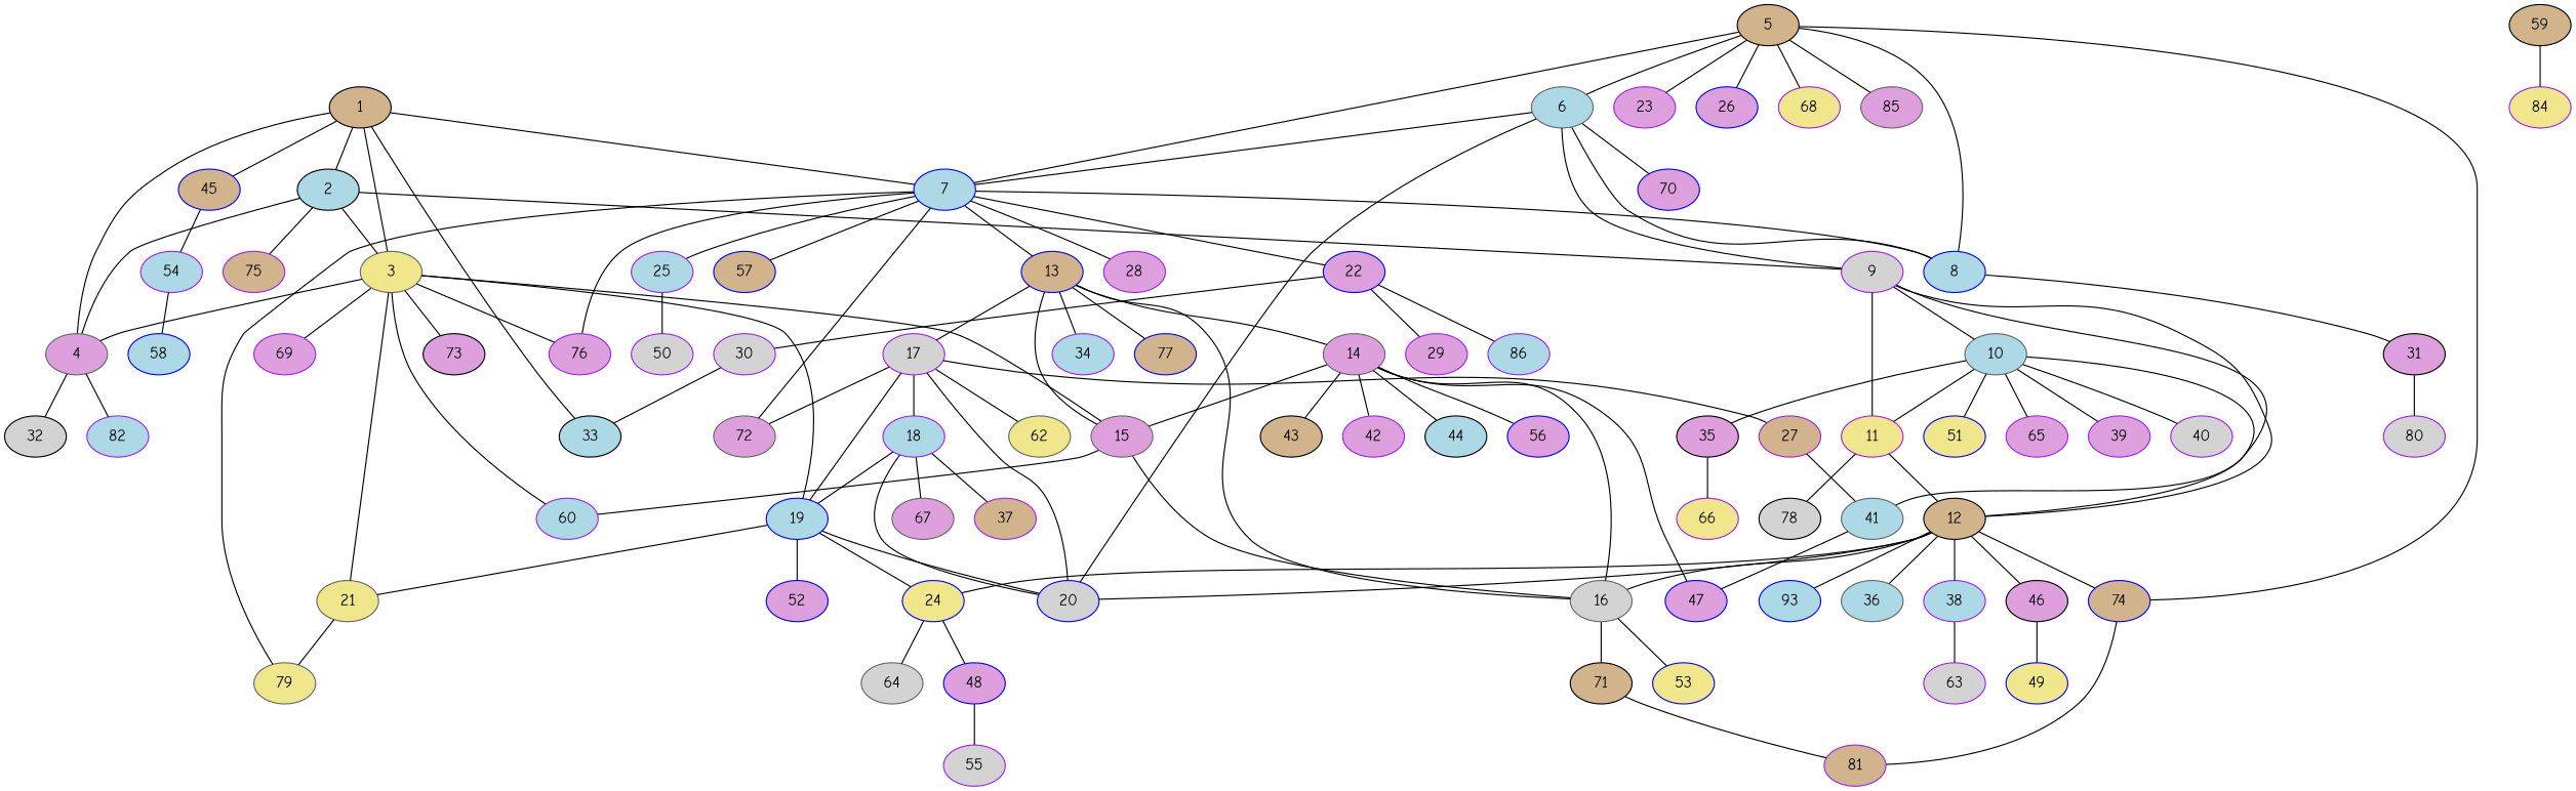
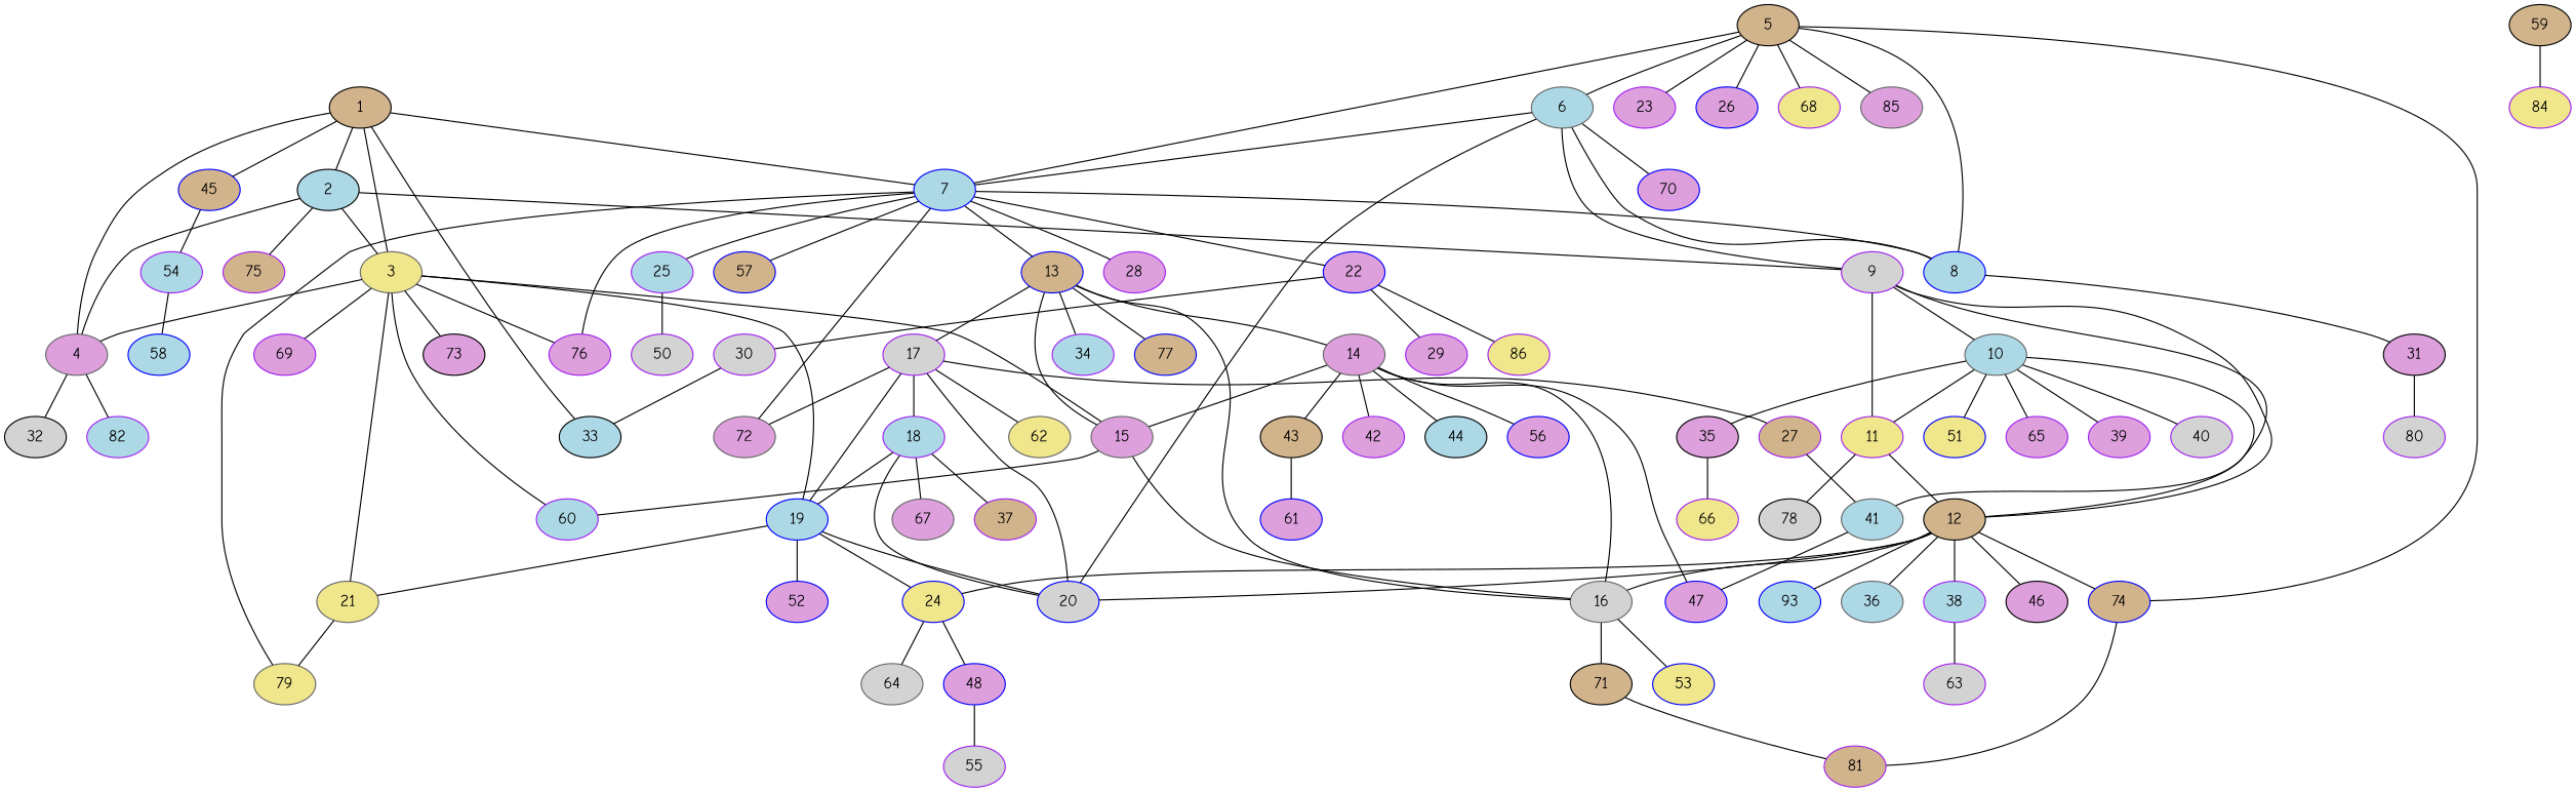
  graph {
    fontname="Comic Neue"
    node [color=purple fillcolor=plum fontname="Comic Neue" style=filled]
    edge [fontname="Comic Neue"]
    1 [color=black fillcolor=tan]
    2 [color=black fillcolor=lightblue]
    3 [color=gray40 fillcolor=khaki]
    4 [color=gray40]
    7 [color=blue fillcolor=lightblue]
    33 [color=black fillcolor=lightblue]
    45 [color=blue fillcolor=tan]
    9 [fillcolor=lightgrey]
    75 [fillcolor=tan]
    15 [color=gray40]
    19 [color=blue fillcolor=lightblue]
    21 [color=gray40 fillcolor=khaki]
    60 [fillcolor=lightblue]
    69
    73 [color=black]
    76
    32 [color=black fillcolor=lightgrey]
    82 [fillcolor=lightblue]
    8 [color=blue fillcolor=lightblue]
    13 [color=blue fillcolor=tan]
    22 [color=blue]
    25 [fillcolor=lightblue]
    28
    57 [color=blue fillcolor=tan]
    72 [color=gray40]
    79 [color=gray40 fillcolor=khaki]
    54 [fillcolor=lightblue]
    10 [color=gray40 fillcolor=lightblue]
    11 [fillcolor=khaki]
    12 [color=black fillcolor=tan]
    41 [color=gray40 fillcolor=lightblue]
    16 [color=gray40 fillcolor=lightgrey]
    20 [color=blue fillcolor=lightgrey]
    24 [color=blue fillcolor=khaki]
    52 [color=blue]
    5 [color=black fillcolor=tan]
    6 [color=gray40 fillcolor=lightblue]
    23
    26 [color=blue]
    68 [fillcolor=khaki]
    74 [color=blue fillcolor=tan]
    85 [color=gray40]
    70 [color=blue]
    31 [color=black]
    81 [fillcolor=tan]
    14 [color=gray40]
    17 [fillcolor=lightgrey]
    34 [fillcolor=lightblue]
    77 [color=blue fillcolor=tan]
    29
    30 [fillcolor=lightgrey]
-   86 [fillcolor=lightblue]
+   86 [fillcolor=khaki]
    50 [fillcolor=lightgrey]
    80 [fillcolor=lightgrey]
    35 [color=black]
    39
    40 [fillcolor=lightgrey]
    51 [color=blue fillcolor=khaki]
    65
    78 [color=black fillcolor=lightgrey]
    36 [color=gray40 fillcolor=lightblue]
    38 [fillcolor=lightblue]
    46 [color=black]
    n64 [color=blue fillcolor=lightblue label=93]
    47 [color=blue]
    66 [fillcolor=khaki]
    53 [color=blue fillcolor=khaki]
    71 [color=black fillcolor=tan]
    48 [color=blue]
    64 [color=gray40 fillcolor=lightgrey]
    63 [fillcolor=lightgrey]
-   49 [color=blue fillcolor=khaki]
    42
    43 [color=black fillcolor=tan]
    44 [color=black fillcolor=lightblue]
    56 [color=blue]
    18 [fillcolor=lightblue]
    27 [fillcolor=tan]
    62 [color=gray40 fillcolor=khaki]
+   61 [color=blue]
    37 [fillcolor=tan]
    67 [color=gray40]
    59 [color=black fillcolor=tan]
    84 [fillcolor=khaki]
    55 [fillcolor=lightgrey]
    58 [color=blue fillcolor=lightblue]
    1 -- 2
    1 -- 3
    1 -- 4
    1 -- 7
    1 -- 33
    1 -- 45
    2 -- 3
    2 -- 4
    2 -- 9
    2 -- 75
    3 -- 4
    3 -- 15
    3 -- 19
    3 -- 21
    3 -- 60
    3 -- 69
    3 -- 73
    3 -- 76
    4 -- 32
    4 -- 82
    7 -- 76
    7 -- 8
    7 -- 13
    7 -- 22
    7 -- 25
    7 -- 28
    7 -- 57
    7 -- 72
    7 -- 79
    45 -- 54
    9 -- 10
    9 -- 11
    9 -- 12
    9 -- 41
    15 -- 60
    15 -- 16
    19 -- 21
    19 -- 20
    19 -- 24
    19 -- 52
    21 -- 79
    8 -- 31
    13 -- 15
    13 -- 16
    13 -- 14
    13 -- 17
    13 -- 34
    13 -- 77
    22 -- 29
    22 -- 30
    22 -- 86
    25 -- 50
    54 -- 58
    10 -- 11
    10 -- 12
    10 -- 35
    10 -- 39
    10 -- 40
    10 -- 51
    10 -- 65
    11 -- 12
    11 -- 78
    12 -- 16
    12 -- 20
    12 -- 24
    12 -- 74
    12 -- 36
    12 -- 38
    12 -- 46
    12 -- n64
    41 -- 47
    16 -- 53
    16 -- 71
    24 -- 48
    24 -- 64
    5 -- 7
    5 -- 8
    5 -- 6
    5 -- 23
    5 -- 26
    5 -- 68
    5 -- 74
    5 -- 85
    6 -- 7
    6 -- 9
    6 -- 8
    6 -- 20
    6 -- 70
    74 -- 81
    31 -- 80
    14 -- 15
    14 -- 16
    14 -- 47
    14 -- 42
    14 -- 43
    14 -- 44
    14 -- 56
    17 -- 19
    17 -- 72
    17 -- 20
    17 -- 18
    17 -- 27
    17 -- 62
    30 -- 33
    35 -- 66
    38 -- 63
-   46 -- 49
    71 -- 81
    48 -- 55
+   43 -- 61
    18 -- 19
    18 -- 20
    18 -- 37
    18 -- 67
    27 -- 41
    59 -- 84
  }
